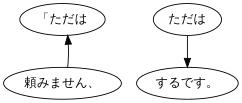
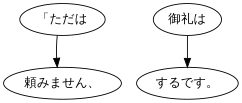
  digraph {
    n1 [label="「ただは"]
    n2 [label="頼みません、"]
    n3 [label="するです。"]
-   n4 [label="ただは"]
-   n2 -> n1
+   n4 [label="御礼は"]
+   n1 -> n2
    n4 -> n3
  }
